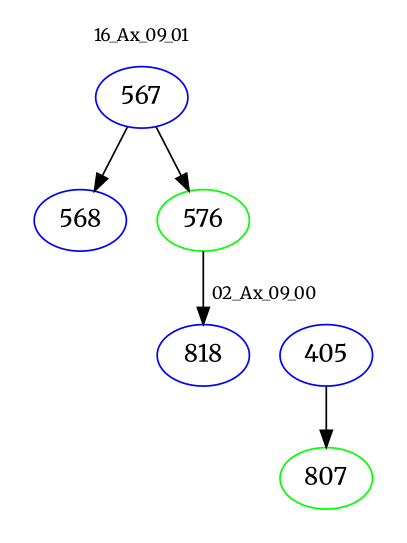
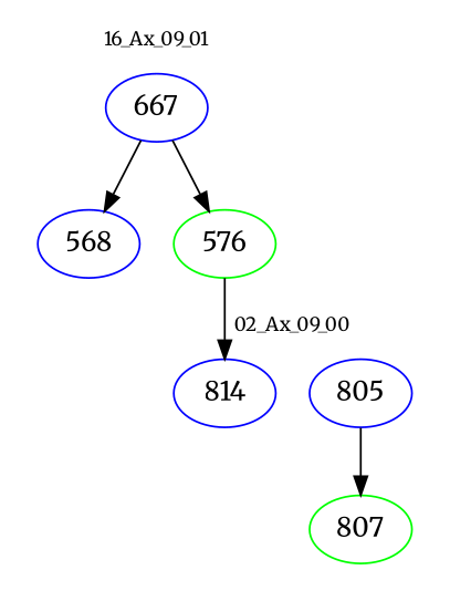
  digraph {
    fontname=Merriweather
    node [color=blue fontname=Merriweather]
    edge [color=black fontname=Merriweather]
-   n1 [label=567]
+   n1 [label=667]
    n2 [label=568]
    n3 [color=green label=576]
-   n4 [label=405]
+   n4 [label=805]
    n5 [color=green label=807]
-   n6 [label=818]
+   n6 [label=814]
    subgraph cluster_1 {
      color=white
      fontsize=10
      label="16_Ax_09_01"
      n1
      n2
      n3
    }
    subgraph cluster_2 {
      color=white
      fontsize=10
      label="02_Ax_09_00"
      n4
      n5
      n6
    }
    n1 -> n2
    n1 -> n3
    n3 -> n6
    n4 -> n5
  }
